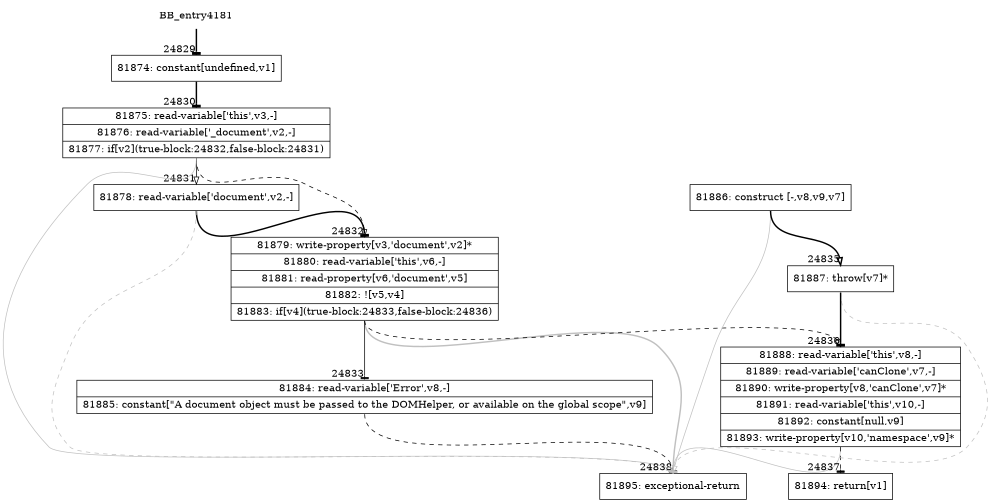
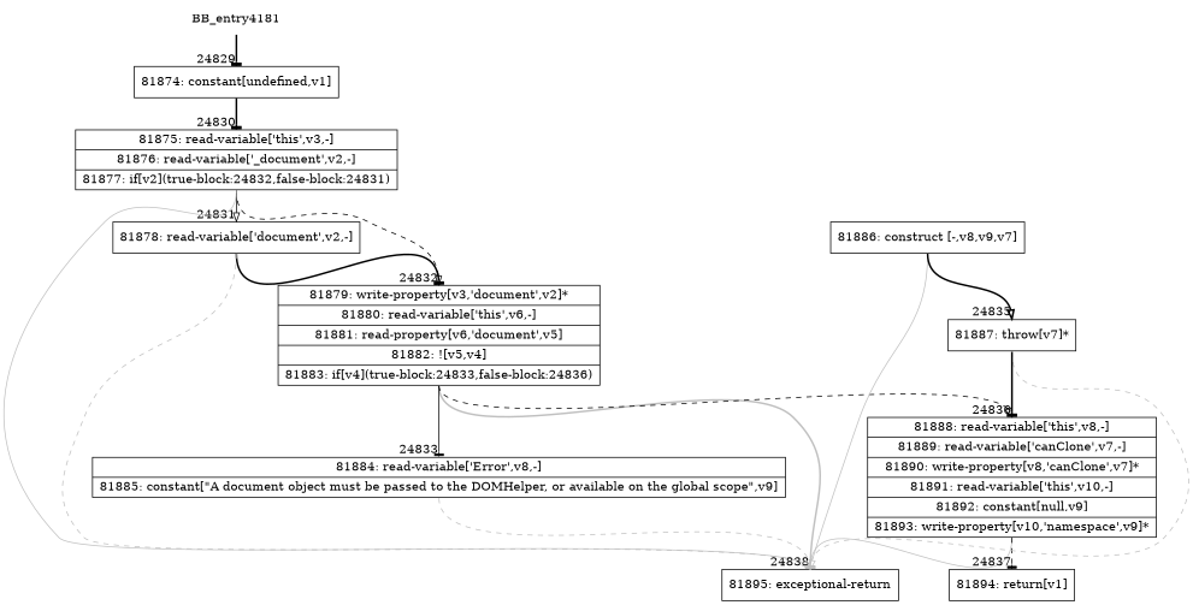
  digraph {
    rankdir=TD
    node [shape=record]
    edge [arrowhead=tee headport=n style=bold tailport=s]
    n1 [label=BB_entry4181 shape=none]
    n2 [label="{81874: constant[undefined,v1]}"]
    n3 [label="{81875: read-variable['this',v3,-]|81876: read-variable['_document',v2,-]|81877: if[v2](true-block:24832,false-block:24831)}"]
    n4 [label="{81879: write-property[v3,'document',v2]*|81880: read-variable['this',v6,-]|81881: read-property[v6,'document',v5]|81882: ![v5,v4]|81883: if[v4](true-block:24833,false-block:24836)}"]
    n5 [label="{81878: read-variable['document',v2,-]}"]
    n6 [label="{81895: exceptional-return}"]
    n7 [label="{81884: read-variable['Error',v8,-]|81885: constant[\"A document object must be passed to the DOMHelper, or available on the global scope\",v9]}"]
    n8 [label="{81888: read-variable['this',v8,-]|81889: read-variable['canClone',v7,-]|81890: write-property[v8,'canClone',v7]*|81891: read-variable['this',v10,-]|81892: constant[null,v9]|81893: write-property[v10,'namespace',v9]*}"]
    n9 [label="{81894: return[v1]}"]
    n10 [label="{81886: construct [-,v8,v9,v7]}"]
    n11 [label="{81887: throw[v7]*}"]
    n1 -> n2 [headlabel="    24829"]
    n2 -> n3 [headlabel="      24830"]
    n3 -> n4 [arrowhead=onormal headlabel="      24832" style=dashed]
    n3 -> n5 [arrowhead=onormal headlabel="      24831" style=solid]
    n3 -> n6 [arrowhead=onormal color=gray headlabel="      24838" style=solid]
    n4 -> n6 [color=gray]
    n4 -> n7 [headlabel="      24833" style=solid]
    n4 -> n8 [arrowhead=onormal headlabel="      24836" style=dashed]
    n5 -> n4
    n5 -> n6 [arrowhead=onormal color=gray style=dashed]
-   n7 -> n6 [color=black style=dashed]
+   n7 -> n6 [color=gray style=dashed]
    n8 -> n6 [color=gray style=solid]
    n8 -> n9 [headlabel="      24837" style=dashed]
    n10 -> n6 [arrowhead=onormal color=gray style=solid]
    n10 -> n11 [arrowhead=onormal headlabel="      24835"]
    n11 -> n6 [color=gray style=dashed]
    n11 -> n8
  }
